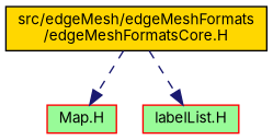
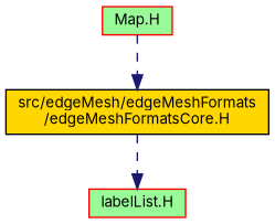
  digraph {
    fontname=Inter
    node [color=red fillcolor=palegreen fontname=Inter fontsize=10 shape=record style=filled]
    edge [color=midnightblue fontname=Inter fontsize=10 labelfontname=FreeSans labelfontsize=10 style=dashed]
    n1 [color=black fillcolor=gold fontcolor=black height=0.2 label="src/edgeMesh/edgeMeshFormats\l/edgeMeshFormatsCore.H" width=0.4]
    n2 [height=0.2 label="Map.H" width=0.4]
    n3 [height=0.2 label="labelList.H" width=0.4]
-   n1 -> n2
+   n2 -> n1
    n1 -> n3
  }
